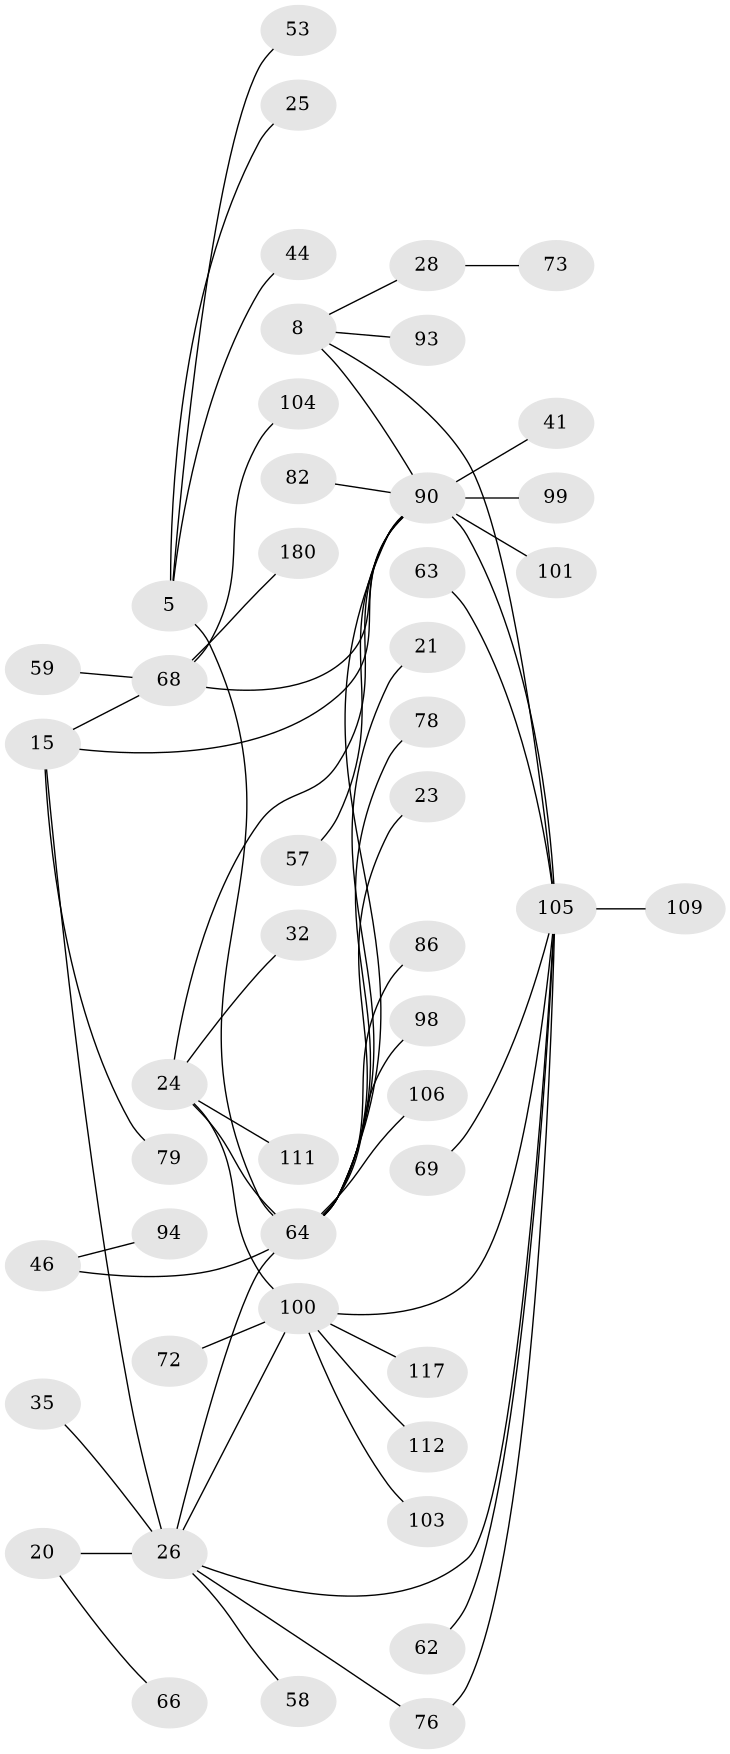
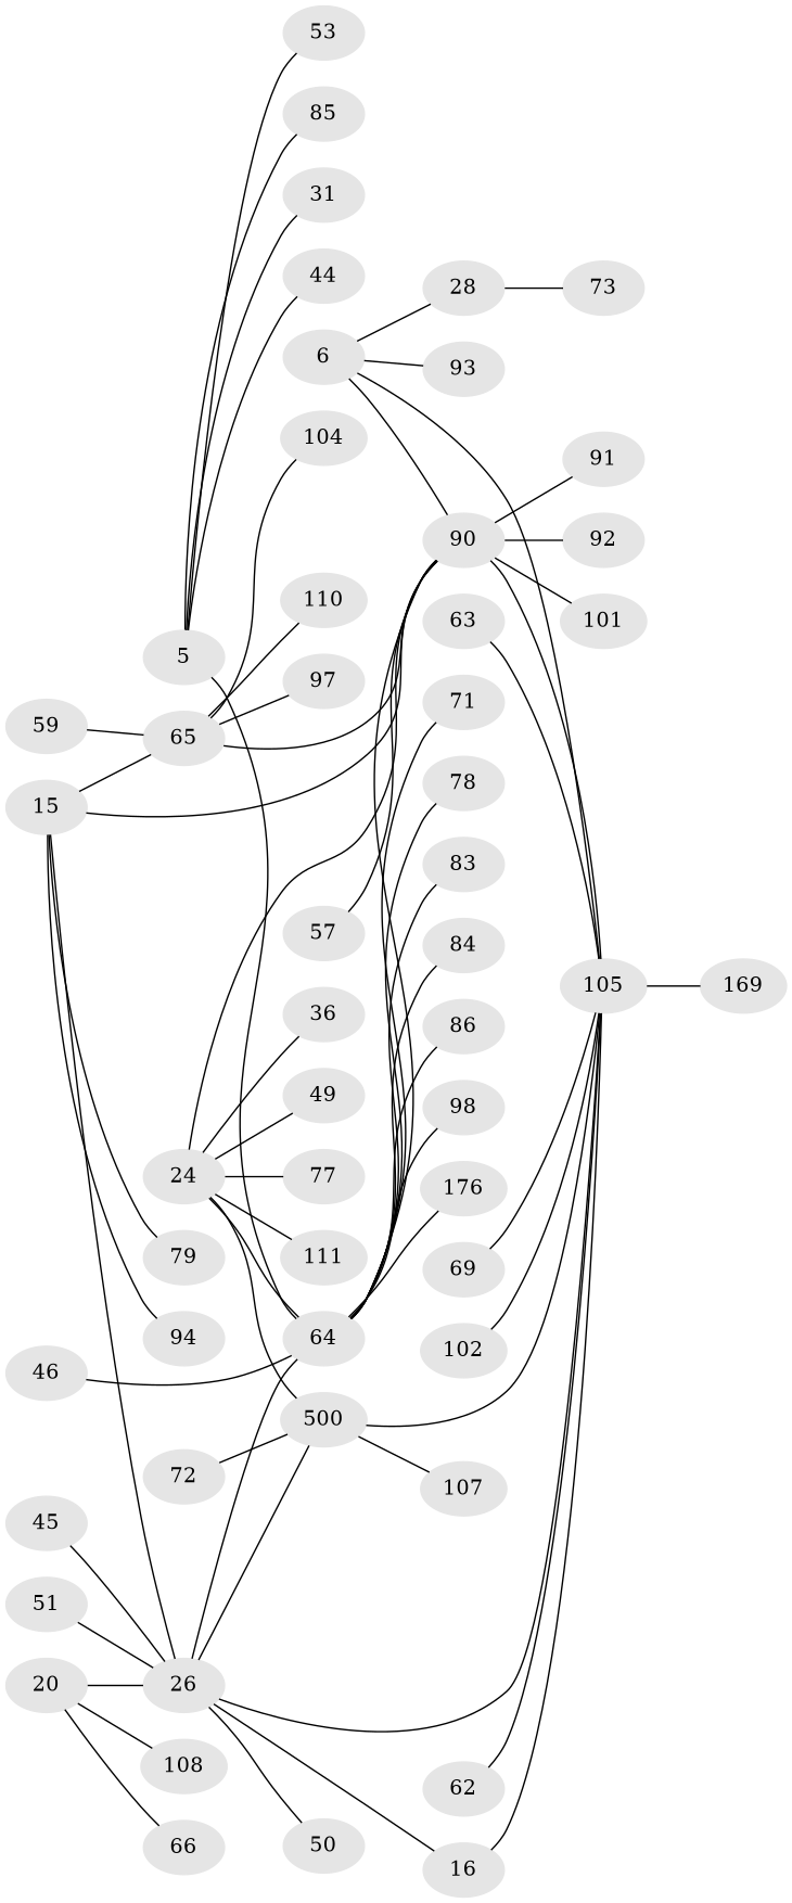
  graph {
    rankdir=LR
    node [color=gray90 style=filled]
    5 [super="+1"]
+   31
    44
    53
    64 [super="+2+35+4+48+61"]
-   85 [label=25]
+   85
    90 [super="+42+54+12+7+38+41+47+50+52+55"]
-   71 [super="+60" label=21]
+   71 [super="+60"]
    78 [super="+40"]
-   83 [label=23]
+   83
+   84
    86
    98
-   106
-   8 [super="+6"]
+   106 [label=176]
+   8 [super="+6" label=6]
    28
    93 [super="+81"]
    105 [super="+92+10"]
    73
-   91 [label=41]
-   99 [super="+80"]
+   91
+   99 [super="+80" label=92]
    101
-   109
+   109 [label=169]
    15 [super="+11"]
    n25 [label=26 super="+19+43+17"]
-   65 [super="+14+27+34" label=68]
+   65 [super="+14+27+34"]
    79
    94
-   100 [super="+95+68+25"]
-   58
-   76 [super="+70"]
+   100 [super="+95+68+25" label=500]
+   58 [label=50]
+   76 [super="+70" label=16]
+   97
    104 [super="+39"]
-   110 [label=180]
+   110
    20 [super="+18"]
    66
+   108 [super="+88"]
    24 [super="+22"]
-   32
+   32 [label=36]
+   49
+   77
    111 [super="+89"]
-   103 [super="+96"]
-   107 [label=117]
-   112
-   45 [label=35]
+   107
+   45
    46
+   51
    57
    59
    62 [super="+36"]
    63
    69
    72
-   82
+   102
+   5 -- 31
    5 -- 44
    5 -- 53
    5 -- 64 [weight=6]
    5 -- 85
    64 -- 90
    64 -- 71
    64 -- 78
    64 -- 83
+   64 -- 84
    64 -- 86
    64 -- 98
    64 -- 106
    90 -- 105 [weight=2]
    90 -- 91
    90 -- 99
    90 -- 101
    8 -- 90 [weight=3]
    8 -- 28
    8 -- 93
    8 -- 105 [weight=5]
    28 -- 73
    105 -- 109
    15 -- 90 [weight=2]
    15 -- n25
    15 -- 65 [weight=4]
    15 -- 79
-   46 -- 94
+   15 -- 94
    n25 -- 64 [weight=2]
    n25 -- 105 [weight=2]
    n25 -- 100
    n25 -- 58
    n25 -- 76
    65 -- 90 [weight=2]
+   65 -- 97
    65 -- 104
    65 -- 110
    100 -- 105
-   100 -- 103
    100 -- 107
-   100 -- 112
    76 -- 105 [weight=2]
    20 -- n25 [weight=6]
    20 -- 66
+   20 -- 108
    24 -- 64 [weight=2]
    24 -- 90 [weight=3]
    24 -- 100 [weight=6]
    24 -- 32
+   24 -- 49
+   24 -- 77
    24 -- 111
    45 -- n25
    46 -- 64
+   51 -- n25
    57 -- 90
    59 -- 65
    62 -- 105
    63 -- 105
    69 -- 105
    72 -- 100
-   82 -- 90
+   102 -- 105
  }
